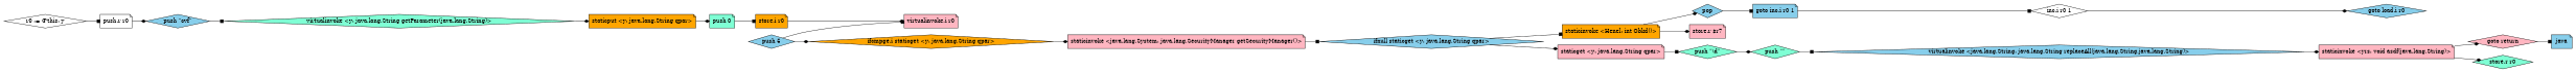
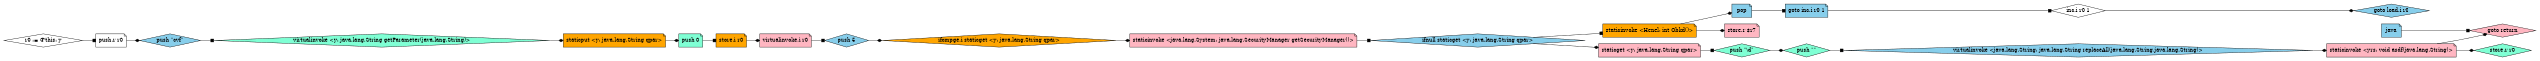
  digraph {
    rankdir=LR
    node [fillcolor=skyblue shape=diamond style=filled]
    edge [arrowhead=diamond]
    "r0 := @this: y" [fillcolor=white]
    n2 [fillcolor=white label="push.r r0" shape=note]
    "push \"cvf\""
    "virtualinvoke <y: java.lang.String getParameter(java.lang.String)>" [fillcolor=aquamarine]
    "staticput <y: java.lang.String qpar>" [fillcolor=orange shape=note]
    "push 0" [fillcolor=aquamarine shape=note]
    "store.i r0" [fillcolor=orange shape=note]
    n8 [fillcolor=lightpink label="virtualinvoke.i r0" shape=note]
    "push 5"
    "ifcmpge.i staticget <y: java.lang.String qpar>" [fillcolor=orange]
    "staticinvoke <java.lang.System: java.lang.SecurityManager getSecurityManager()>" [fillcolor=lightpink shape=note]
    "ifnull staticget <y: java.lang.String qpar>"
    "staticinvoke <Henel: int Obkd()>" [fillcolor=orange shape=note]
    "staticget <y: java.lang.String qpar>" [fillcolor=lightpink shape=note]
-   pop
+   pop [shape=note]
    "store.r $r7" [fillcolor=lightpink shape=note]
    "push \"\\d\"" [fillcolor=aquamarine]
    "goto inc.i r0 1" [shape=note]
    "inc.i r0 1" [fillcolor=white]
    "goto load.i r0"
    "push \"\"" [fillcolor=aquamarine]
    "virtualinvoke <java.lang.String: java.lang.String replaceAll(java.lang.String,java.lang.String)>"
    "staticinvoke <yrs: void asdf(java.lang.String)>" [fillcolor=lightpink shape=note]
    "goto return" [fillcolor=lightpink]
    "store.r r0" [fillcolor=aquamarine]
    n26 [label=java shape=note]
    "r0 := @this: y" -> n2 [arrowhead=box]
    n2 -> "push \"cvf\""
    "push \"cvf\"" -> "virtualinvoke <y: java.lang.String getParameter(java.lang.String)>" [arrowhead=box]
    "virtualinvoke <y: java.lang.String getParameter(java.lang.String)>" -> "staticput <y: java.lang.String qpar>"
    "staticput <y: java.lang.String qpar>" -> "push 0"
    "push 0" -> "store.i r0" [arrowhead=box]
    "store.i r0" -> n8
-   "push 5" -> n8 [arrowhead=box]
+   n8 -> "push 5" [arrowhead=box]
    "push 5" -> "ifcmpge.i staticget <y: java.lang.String qpar>"
    "ifcmpge.i staticget <y: java.lang.String qpar>" -> "staticinvoke <java.lang.System: java.lang.SecurityManager getSecurityManager()>"
    "staticinvoke <java.lang.System: java.lang.SecurityManager getSecurityManager()>" -> "ifnull staticget <y: java.lang.String qpar>" [arrowhead=box]
    "ifnull staticget <y: java.lang.String qpar>" -> "staticinvoke <Henel: int Obkd()>" [arrowhead=box]
    "ifnull staticget <y: java.lang.String qpar>" -> "staticget <y: java.lang.String qpar>"
    "staticinvoke <Henel: int Obkd()>" -> pop
    "staticinvoke <Henel: int Obkd()>" -> "store.r $r7"
    "staticget <y: java.lang.String qpar>" -> "push \"\\d\"" [arrowhead=box]
    pop -> "goto inc.i r0 1" [arrowhead=box]
    "push \"\\d\"" -> "push \"\""
    "goto inc.i r0 1" -> "inc.i r0 1" [arrowhead=box]
    "inc.i r0 1" -> "goto load.i r0"
    "push \"\"" -> "virtualinvoke <java.lang.String: java.lang.String replaceAll(java.lang.String,java.lang.String)>" [arrowhead=box]
    "virtualinvoke <java.lang.String: java.lang.String replaceAll(java.lang.String,java.lang.String)>" -> "staticinvoke <yrs: void asdf(java.lang.String)>"
    "staticinvoke <yrs: void asdf(java.lang.String)>" -> "goto return"
    "staticinvoke <yrs: void asdf(java.lang.String)>" -> "store.r r0"
-   "goto return" -> n26 [arrowhead=box]
+   n26 -> "goto return" [arrowhead=box]
  }
